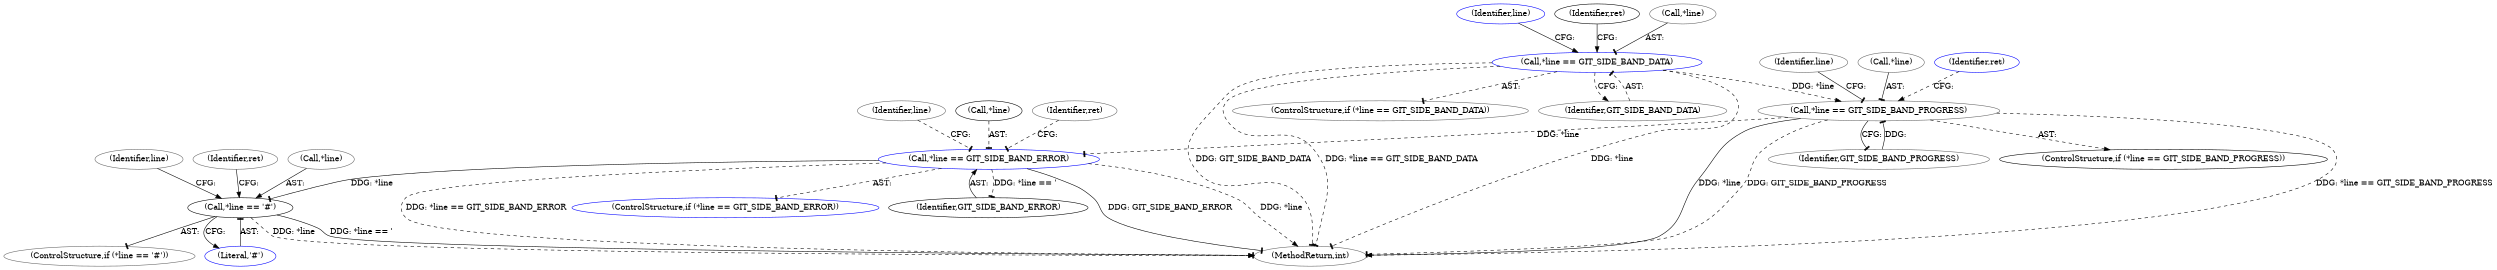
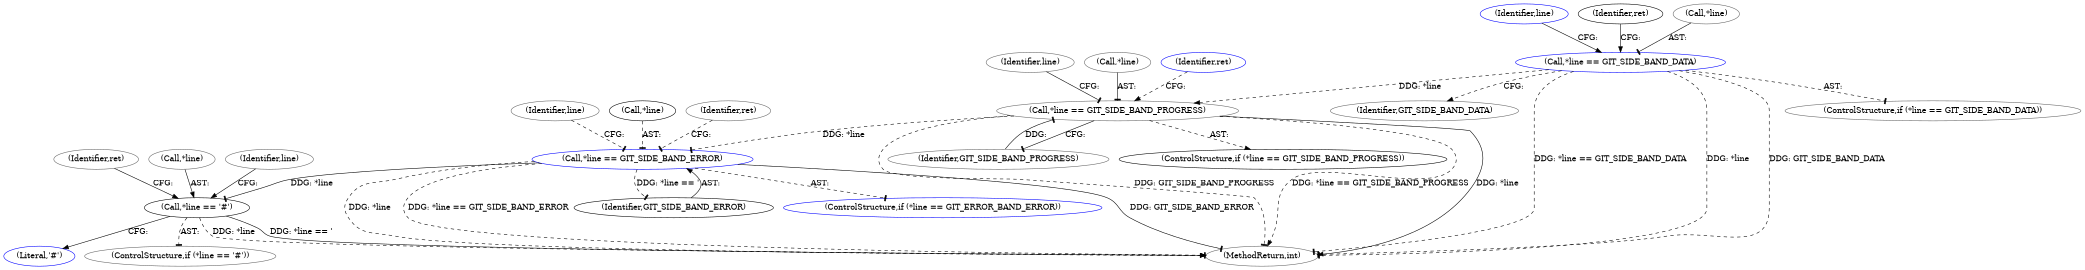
  digraph {
    node [color=gray40]
    edge [arrowhead=tee style=dashed]
    n1 [label="(Call,*line == GIT_SIDE_BAND_PROGRESS)"]
    n2 [color=blue label="(Call,*line == GIT_SIDE_BAND_ERROR)"]
    n3 [label="(Identifier,GIT_SIDE_BAND_PROGRESS)"]
    n4 [label="(MethodReturn,int)"]
    n5 [color=black label="(ControlStructure,if (*line == GIT_SIDE_BAND_PROGRESS))"]
    n6 [color=black label="(Call,*line == '#')"]
    n7 [color=black label="(Identifier,GIT_SIDE_BAND_ERROR)"]
-   n8 [color=blue label="(ControlStructure,if (*line == GIT_SIDE_BAND_ERROR))"]
+   n8 [color=blue label="(ControlStructure,if (*line == GIT_ERROR_BAND_ERROR))"]
    n9 [color=blue label="(Call,*line == GIT_SIDE_BAND_DATA)"]
    n10 [label="(ControlStructure,if (*line == GIT_SIDE_BAND_DATA))"]
    n11 [label="(Identifier,GIT_SIDE_BAND_DATA)"]
    n12 [color=blue label="(Literal,'#')"]
    n13 [label="(ControlStructure,if (*line == '#'))"]
    n14 [label="(Call,*line)"]
    n15 [label="(Identifier,ret)"]
    n16 [color=blue label="(Identifier,line)"]
    n17 [label="(Identifier,line)"]
    n18 [label="(Identifier,line)"]
    n19 [color=black label="(Identifier,ret)"]
    n20 [color=blue label="(Identifier,ret)"]
    n21 [label="(Call,*line)"]
    n22 [color=black label="(Call,*line)"]
    n23 [label="(Identifier,line)"]
    n24 [label="(Identifier,ret)"]
    n25 [label="(Call,*line)"]
    n1 -> n2 [label="DDG: *line"]
    n1 -> n3 [label="CFG: " style=solid]
    n1 -> n4 [arrowhead=normal label="DDG: *line" style=solid]
    n1 -> n4 [label="DDG: GIT_SIDE_BAND_PROGRESS"]
    n1 -> n4 [arrowhead=normal label="DDG: *line == GIT_SIDE_BAND_PROGRESS"]
    n1 -> n5 [arrowhead=normal label="AST: "]
    n2 -> n4 [arrowhead=normal label="DDG: *line"]
    n2 -> n4 [arrowhead=normal label="DDG: *line == GIT_SIDE_BAND_ERROR"]
    n2 -> n4 [label="DDG: GIT_SIDE_BAND_ERROR" style=solid]
    n2 -> n6 [label="DDG: *line" style=solid]
    n2 -> n7 [label="DDG: *line == '"]
    n2 -> n8 [label="AST: "]
    n3 -> n1 [label="DDG: " style=solid]
    n6 -> n4 [label="DDG: *line == '" style=solid]
    n6 -> n4 [arrowhead=normal label="DDG: *line"]
    n6 -> n12 [arrowhead=normal label="CFG: " style=solid]
-   n6 -> n13 [label="AST: " style=solid]
+   n6 -> n13 [label="AST: "]
    n7 -> n2 [arrowhead=normal label="AST: " style=solid]
    n9 -> n1 [arrowhead=normal label="DDG: *line"]
    n9 -> n4 [label="DDG: *line == GIT_SIDE_BAND_DATA"]
    n9 -> n4 [label="DDG: *line"]
    n9 -> n4 [label="DDG: GIT_SIDE_BAND_DATA"]
    n9 -> n10 [label="AST: "]
    n9 -> n11 [arrowhead=normal label="CFG: "]
-   n11 -> n9 [label="AST: "]
-   n12 -> n6 [label="AST: " style=solid]
    n14 -> n6 [arrowhead=normal label="AST: " style=solid]
    n15 -> n2 [label="CFG: "]
    n16 -> n9 [arrowhead=normal label="CFG: " style=solid]
    n17 -> n6 [arrowhead=normal label="CFG: " style=solid]
    n18 -> n2 [label="CFG: "]
    n19 -> n9 [arrowhead=normal label="CFG: " style=solid]
    n20 -> n1 [arrowhead=normal label="CFG: "]
    n21 -> n9 [label="AST: " style=solid]
    n22 -> n2 [label="AST: "]
    n23 -> n1 [label="CFG: " style=solid]
    n24 -> n6 [arrowhead=normal label="CFG: " style=solid]
    n25 -> n1 [label="AST: " style=solid]
  }
